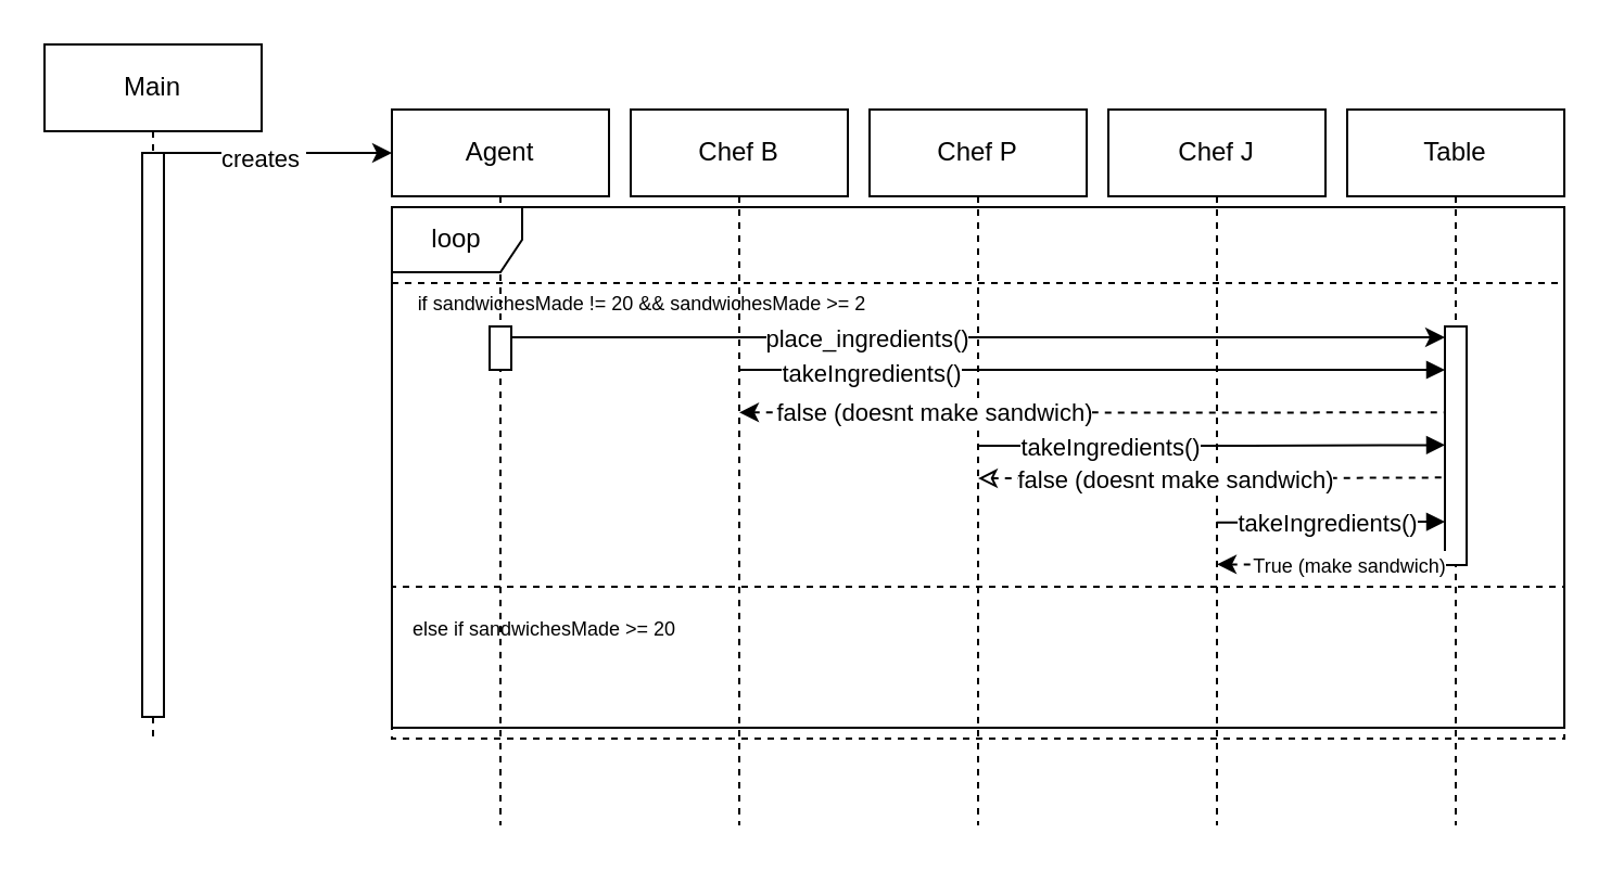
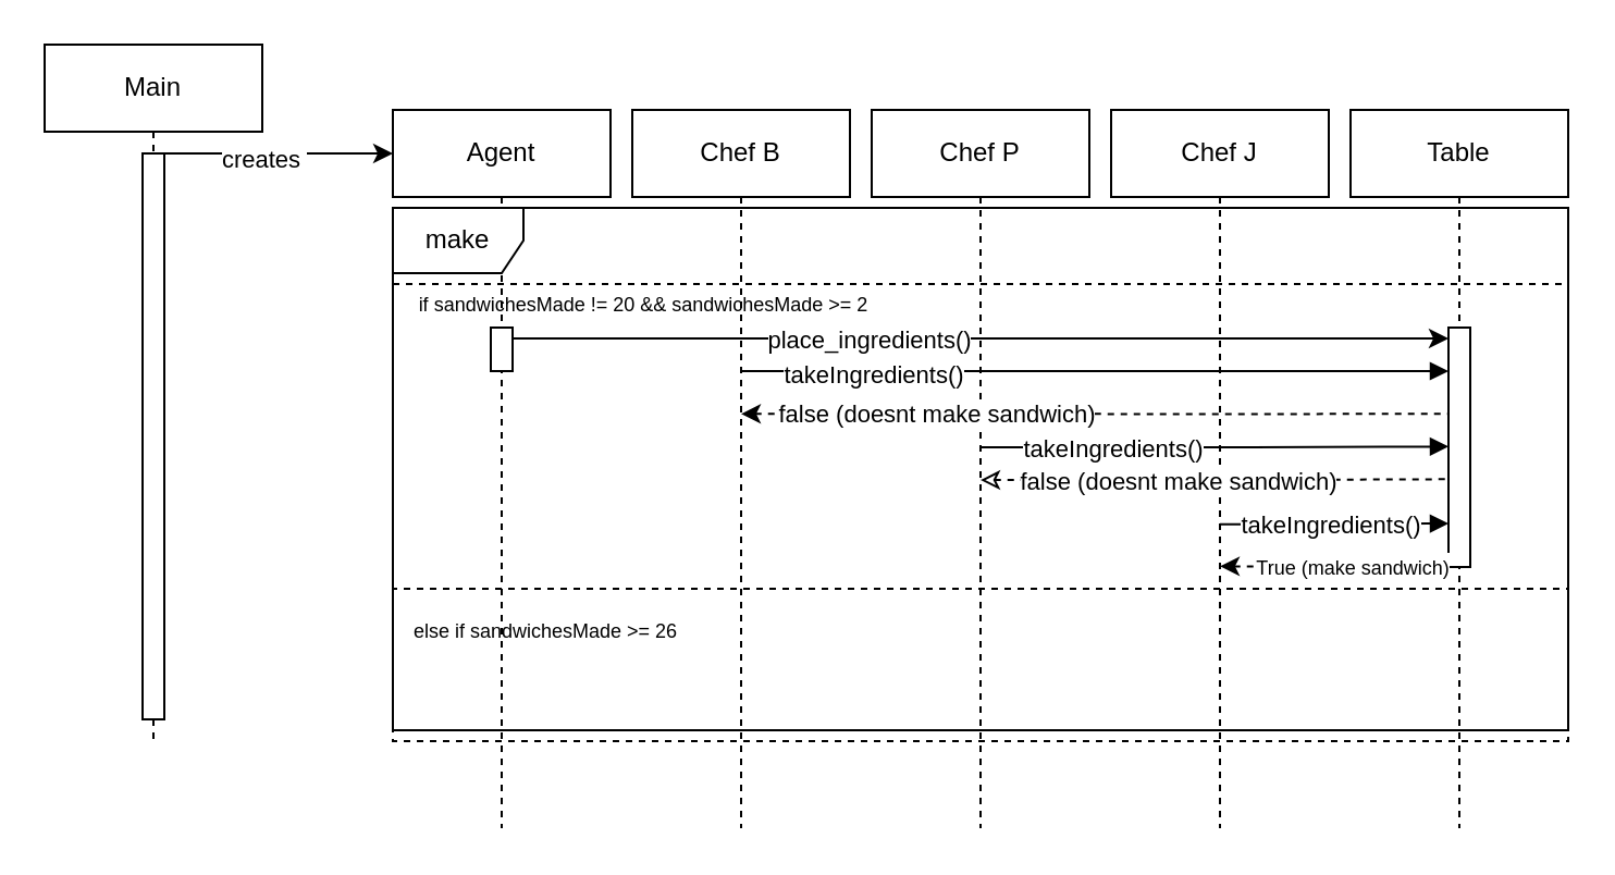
  <mxCell id="0" />
  <mxCell id="1" parent="0" />
  <mxCell id="2" value="" style="rounded=0;whiteSpace=wrap;html=1;dashed=1;" parent="1" vertex="1"><mxGeometry x="180" y="260" width="540" height="80" as="geometry" /></mxCell>
  <mxCell id="3" value="" style="rounded=0;whiteSpace=wrap;html=1;dashed=1;" parent="1" vertex="1"><mxGeometry x="180" y="130" width="540" height="140" as="geometry" /></mxCell>
  <mxCell id="4" style="edgeStyle=orthogonalEdgeStyle;rounded=0;orthogonalLoop=1;jettySize=auto;html=1;curved=0;" parent="1" edge="1"><mxGeometry relative="1" as="geometry"><mxPoint x="180" y="70" as="targetPoint" /><mxPoint x="69.5" y="70" as="sourcePoint" /></mxGeometry></mxCell>
  <mxCell id="5" value="creates&amp;nbsp;" style="edgeLabel;html=1;align=center;verticalAlign=middle;resizable=0;points=[];" parent="4" vertex="1" connectable="0"><mxGeometry x="-0.146" y="-2" relative="1" as="geometry"><mxPoint x="4" as="offset" /></mxGeometry></mxCell>
  <mxCell id="6" value="Main" style="shape=umlLifeline;perimeter=lifelinePerimeter;whiteSpace=wrap;html=1;container=1;dropTarget=0;collapsible=0;recursiveResize=0;outlineConnect=0;portConstraint=eastwest;newEdgeStyle={&quot;curved&quot;:0,&quot;rounded&quot;:0};" parent="1" vertex="1"><mxGeometry x="20" y="20" width="100" height="320" as="geometry" /></mxCell>
  <mxCell id="7" value="" style="html=1;points=[[0,0,0,0,5],[0,1,0,0,-5],[1,0,0,0,5],[1,1,0,0,-5]];perimeter=orthogonalPerimeter;outlineConnect=0;targetShapes=umlLifeline;portConstraint=eastwest;newEdgeStyle={&quot;curved&quot;:0,&quot;rounded&quot;:0};" parent="6" vertex="1"><mxGeometry x="45" y="50" width="10" height="260" as="geometry" /></mxCell>
  <mxCell id="8" value="Chef P" style="shape=umlLifeline;perimeter=lifelinePerimeter;whiteSpace=wrap;html=1;container=1;dropTarget=0;collapsible=0;recursiveResize=0;outlineConnect=0;portConstraint=eastwest;newEdgeStyle={&quot;curved&quot;:0,&quot;rounded&quot;:0};" parent="1" vertex="1"><mxGeometry x="400" y="50" width="100" height="330" as="geometry" /></mxCell>
  <mxCell id="9" value="Agent" style="shape=umlLifeline;perimeter=lifelinePerimeter;whiteSpace=wrap;html=1;container=1;dropTarget=0;collapsible=0;recursiveResize=0;outlineConnect=0;portConstraint=eastwest;newEdgeStyle={&quot;curved&quot;:0,&quot;rounded&quot;:0};" parent="1" vertex="1"><mxGeometry x="180" y="50" width="100" height="330" as="geometry" /></mxCell>
  <mxCell id="10" value="Chef B" style="shape=umlLifeline;perimeter=lifelinePerimeter;whiteSpace=wrap;html=1;container=1;dropTarget=0;collapsible=0;recursiveResize=0;outlineConnect=0;portConstraint=eastwest;newEdgeStyle={&quot;curved&quot;:0,&quot;rounded&quot;:0};" parent="1" vertex="1"><mxGeometry x="290" y="50" width="100" height="330" as="geometry" /></mxCell>
  <mxCell id="11" value="Chef J" style="shape=umlLifeline;perimeter=lifelinePerimeter;whiteSpace=wrap;html=1;container=1;dropTarget=0;collapsible=0;recursiveResize=0;outlineConnect=0;portConstraint=eastwest;newEdgeStyle={&quot;curved&quot;:0,&quot;rounded&quot;:0};" parent="1" vertex="1"><mxGeometry x="510" y="50" width="100" height="330" as="geometry" /></mxCell>
  <mxCell id="12" value="Table" style="shape=umlLifeline;perimeter=lifelinePerimeter;whiteSpace=wrap;html=1;container=1;dropTarget=0;collapsible=0;recursiveResize=0;outlineConnect=0;portConstraint=eastwest;newEdgeStyle={&quot;curved&quot;:0,&quot;rounded&quot;:0};" parent="1" vertex="1"><mxGeometry x="620" y="50" width="100" height="330" as="geometry" /></mxCell>
- <mxCell id="13" value="loop" style="shape=umlFrame;whiteSpace=wrap;html=1;pointerEvents=0;" parent="1" vertex="1"><mxGeometry x="180" y="95" width="540" height="240" as="geometry" /></mxCell>
+ <mxCell id="13" value="make" style="shape=umlFrame;whiteSpace=wrap;html=1;pointerEvents=0;" parent="1" vertex="1"><mxGeometry x="180" y="95" width="540" height="240" as="geometry" /></mxCell>
  <mxCell id="14" value="if sandwichesMade != 20 &amp;amp;&amp;amp; sandwichesMade &amp;gt;= 2" style="text;html=1;align=center;verticalAlign=middle;resizable=0;points=[];autosize=1;strokeColor=none;fillColor=none;fontSize=9;" parent="1" vertex="1"><mxGeometry x="180" y="130" width="230" height="20" as="geometry" /></mxCell>
  <mxCell id="15" value="" style="html=1;points=[[0,0,0,0,5],[0,1,0,0,-5],[1,0,0,0,5],[1,1,0,0,-5]];perimeter=orthogonalPerimeter;outlineConnect=0;targetShapes=umlLifeline;portConstraint=eastwest;newEdgeStyle={&quot;curved&quot;:0,&quot;rounded&quot;:0};" parent="1" vertex="1"><mxGeometry x="225" y="150" width="10" height="20" as="geometry" /></mxCell>
- <mxCell id="16" value="else if sandwichesMade &amp;gt;= 20" style="text;html=1;align=center;verticalAlign=middle;resizable=0;points=[];autosize=1;strokeColor=none;fillColor=none;fontSize=9;" parent="1" vertex="1"><mxGeometry x="180" y="280" width="140" height="20" as="geometry" /></mxCell>
+ <mxCell id="16" value="else if sandwichesMade &amp;gt;= 26" style="text;html=1;align=center;verticalAlign=middle;resizable=0;points=[];autosize=1;strokeColor=none;fillColor=none;fontSize=9;" parent="1" vertex="1"><mxGeometry x="180" y="280" width="140" height="20" as="geometry" /></mxCell>
  <mxCell id="17" value="" style="edgeStyle=orthogonalEdgeStyle;rounded=0;orthogonalLoop=1;jettySize=auto;html=1;curved=0;exitX=1;exitY=0;exitDx=0;exitDy=5;exitPerimeter=0;" parent="1" source="15" target="19" edge="1"><mxGeometry relative="1" as="geometry"><mxPoint x="235" y="155" as="sourcePoint" /><mxPoint x="670" y="155" as="targetPoint" /><Array as="points"><mxPoint x="610" y="155" /><mxPoint x="610" y="155" /></Array></mxGeometry></mxCell>
  <mxCell id="18" value="place_ingredients()" style="edgeLabel;html=1;align=center;verticalAlign=middle;resizable=0;points=[];" parent="17" vertex="1" connectable="0"><mxGeometry x="-0.242" relative="1" as="geometry"><mxPoint as="offset" /></mxGeometry></mxCell>
  <mxCell id="19" value="" style="html=1;points=[[0,0,0,0,5],[0,1,0,0,-5],[1,0,0,0,5],[1,1,0,0,-5]];perimeter=orthogonalPerimeter;outlineConnect=0;targetShapes=umlLifeline;portConstraint=eastwest;newEdgeStyle={&quot;curved&quot;:0,&quot;rounded&quot;:0};" parent="1" vertex="1"><mxGeometry x="665" y="150" width="10" height="110" as="geometry" /></mxCell>
  <mxCell id="20" value="" style="endArrow=block;endFill=1;html=1;edgeStyle=orthogonalEdgeStyle;align=left;verticalAlign=top;rounded=0;" parent="1" target="19" edge="1"><mxGeometry x="-1" relative="1" as="geometry"><mxPoint x="340" y="170" as="sourcePoint" /><mxPoint x="640" y="170" as="targetPoint" /><Array as="points"><mxPoint x="580" y="170" /><mxPoint x="580" y="170" /></Array></mxGeometry></mxCell>
  <mxCell id="21" value="takeIngredients()" style="edgeLabel;html=1;align=center;verticalAlign=middle;resizable=0;points=[];" parent="20" vertex="1" connectable="0"><mxGeometry x="-0.537" y="-1" relative="1" as="geometry"><mxPoint x="-15" as="offset" /></mxGeometry></mxCell>
  <mxCell id="22" value="" style="endArrow=block;endFill=1;html=1;edgeStyle=orthogonalEdgeStyle;align=left;verticalAlign=top;rounded=0;" parent="1" edge="1"><mxGeometry x="-1" relative="1" as="geometry"><mxPoint x="450" y="205.03" as="sourcePoint" /><mxPoint x="665" y="204.66" as="targetPoint" /><Array as="points"><mxPoint x="575" y="204.66" /><mxPoint x="575" y="204.66" /></Array></mxGeometry></mxCell>
  <mxCell id="23" value="takeIngredients()" style="edgeLabel;html=1;align=center;verticalAlign=middle;resizable=0;points=[];" parent="22" vertex="1" connectable="0"><mxGeometry x="-0.428" y="-1" relative="1" as="geometry"><mxPoint x="-1" y="-1" as="offset" /></mxGeometry></mxCell>
  <mxCell id="24" value="" style="endArrow=block;endFill=1;html=1;edgeStyle=orthogonalEdgeStyle;align=left;verticalAlign=top;rounded=0;" parent="1" edge="1"><mxGeometry x="-1" relative="1" as="geometry"><mxPoint x="560" y="240.37" as="sourcePoint" /><mxPoint x="665" y="240" as="targetPoint" /><Array as="points"><mxPoint x="575" y="240" /><mxPoint x="575" y="240" /></Array></mxGeometry></mxCell>
  <mxCell id="25" value="takeIngredients()" style="edgeLabel;html=1;align=center;verticalAlign=middle;resizable=0;points=[];" parent="24" vertex="1" connectable="0"><mxGeometry x="-0.4" y="-1" relative="1" as="geometry"><mxPoint x="18" y="-1" as="offset" /></mxGeometry></mxCell>
  <mxCell id="26" value="" style="endArrow=none;endFill=1;html=1;edgeStyle=orthogonalEdgeStyle;align=left;verticalAlign=top;rounded=0;startArrow=classic;startFill=0;dashed=1;" edge="1" parent="1"><mxGeometry x="-1" relative="1" as="geometry"><mxPoint x="450" y="220.03" as="sourcePoint" /><mxPoint x="665" y="219.66" as="targetPoint" /><Array as="points"><mxPoint x="575" y="219.66" /><mxPoint x="575" y="219.66" /></Array></mxGeometry></mxCell>
  <mxCell id="27" value="false (doesnt make sandwich)" style="edgeLabel;html=1;align=center;verticalAlign=middle;resizable=0;points=[];" vertex="1" connectable="0" parent="26"><mxGeometry x="-0.254" y="-2" relative="1" as="geometry"><mxPoint x="10" y="-2" as="offset" /></mxGeometry></mxCell>
  <mxCell id="28" value="" style="endArrow=none;endFill=1;html=1;edgeStyle=orthogonalEdgeStyle;align=left;verticalAlign=top;rounded=0;startFill=1;startArrow=classic;dashed=1;" edge="1" parent="1"><mxGeometry x="-1" relative="1" as="geometry"><mxPoint x="340" y="189.66" as="sourcePoint" /><mxPoint x="665" y="189.66" as="targetPoint" /><Array as="points"><mxPoint x="580" y="189.66" /><mxPoint x="580" y="189.66" /></Array></mxGeometry></mxCell>
  <mxCell id="29" value="false (doesnt make sandwich)" style="edgeLabel;html=1;align=center;verticalAlign=middle;resizable=0;points=[];" vertex="1" connectable="0" parent="28"><mxGeometry x="-0.537" y="-1" relative="1" as="geometry"><mxPoint x="15" y="-1" as="offset" /></mxGeometry></mxCell>
  <mxCell id="30" value="" style="endArrow=none;endFill=1;html=1;edgeStyle=orthogonalEdgeStyle;align=left;verticalAlign=top;rounded=0;startFill=1;startArrow=classic;dashed=1;" edge="1" parent="1"><mxGeometry x="-1" relative="1" as="geometry"><mxPoint x="560" y="259.68" as="sourcePoint" /><mxPoint x="665" y="259.31" as="targetPoint" /><Array as="points"><mxPoint x="575" y="259.31" /><mxPoint x="575" y="259.31" /></Array></mxGeometry></mxCell>
  <mxCell id="31" value="&lt;font style=&quot;font-size: 9px;&quot;&gt;True (make sandwich)&lt;/font&gt;" style="edgeLabel;html=1;align=center;verticalAlign=middle;resizable=0;points=[];" vertex="1" connectable="0" parent="30"><mxGeometry x="-0.4" y="-1" relative="1" as="geometry"><mxPoint x="28" y="-1" as="offset" /></mxGeometry></mxCell>
